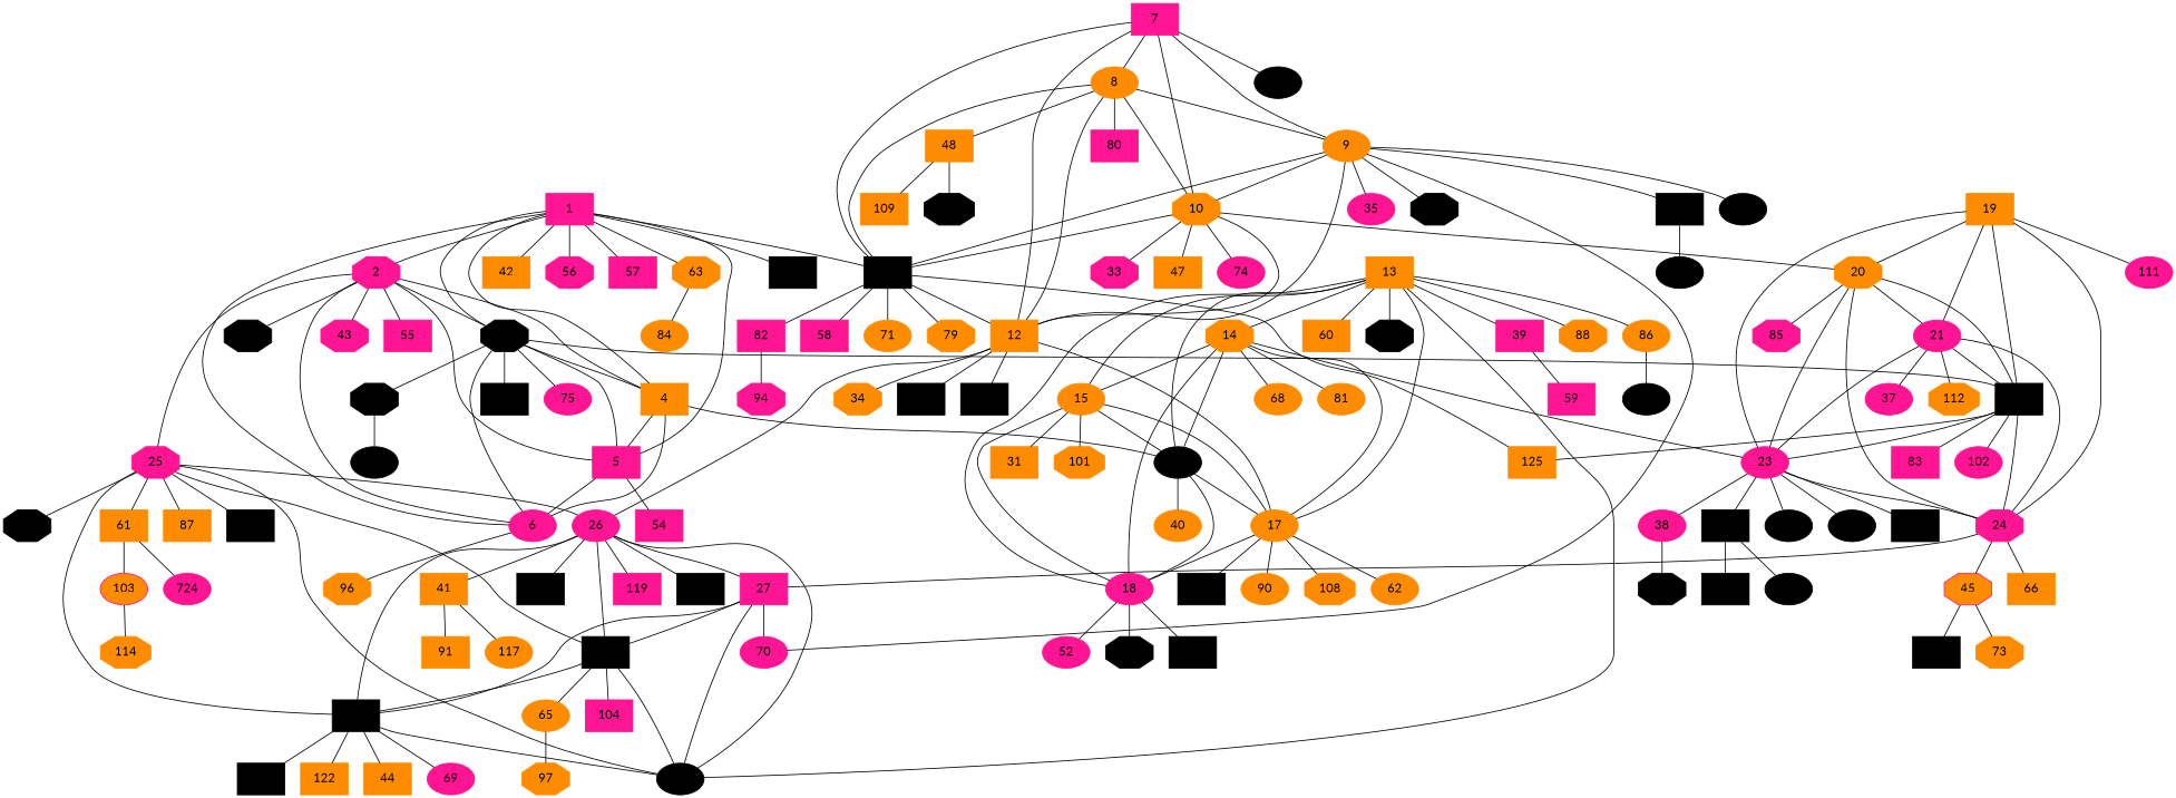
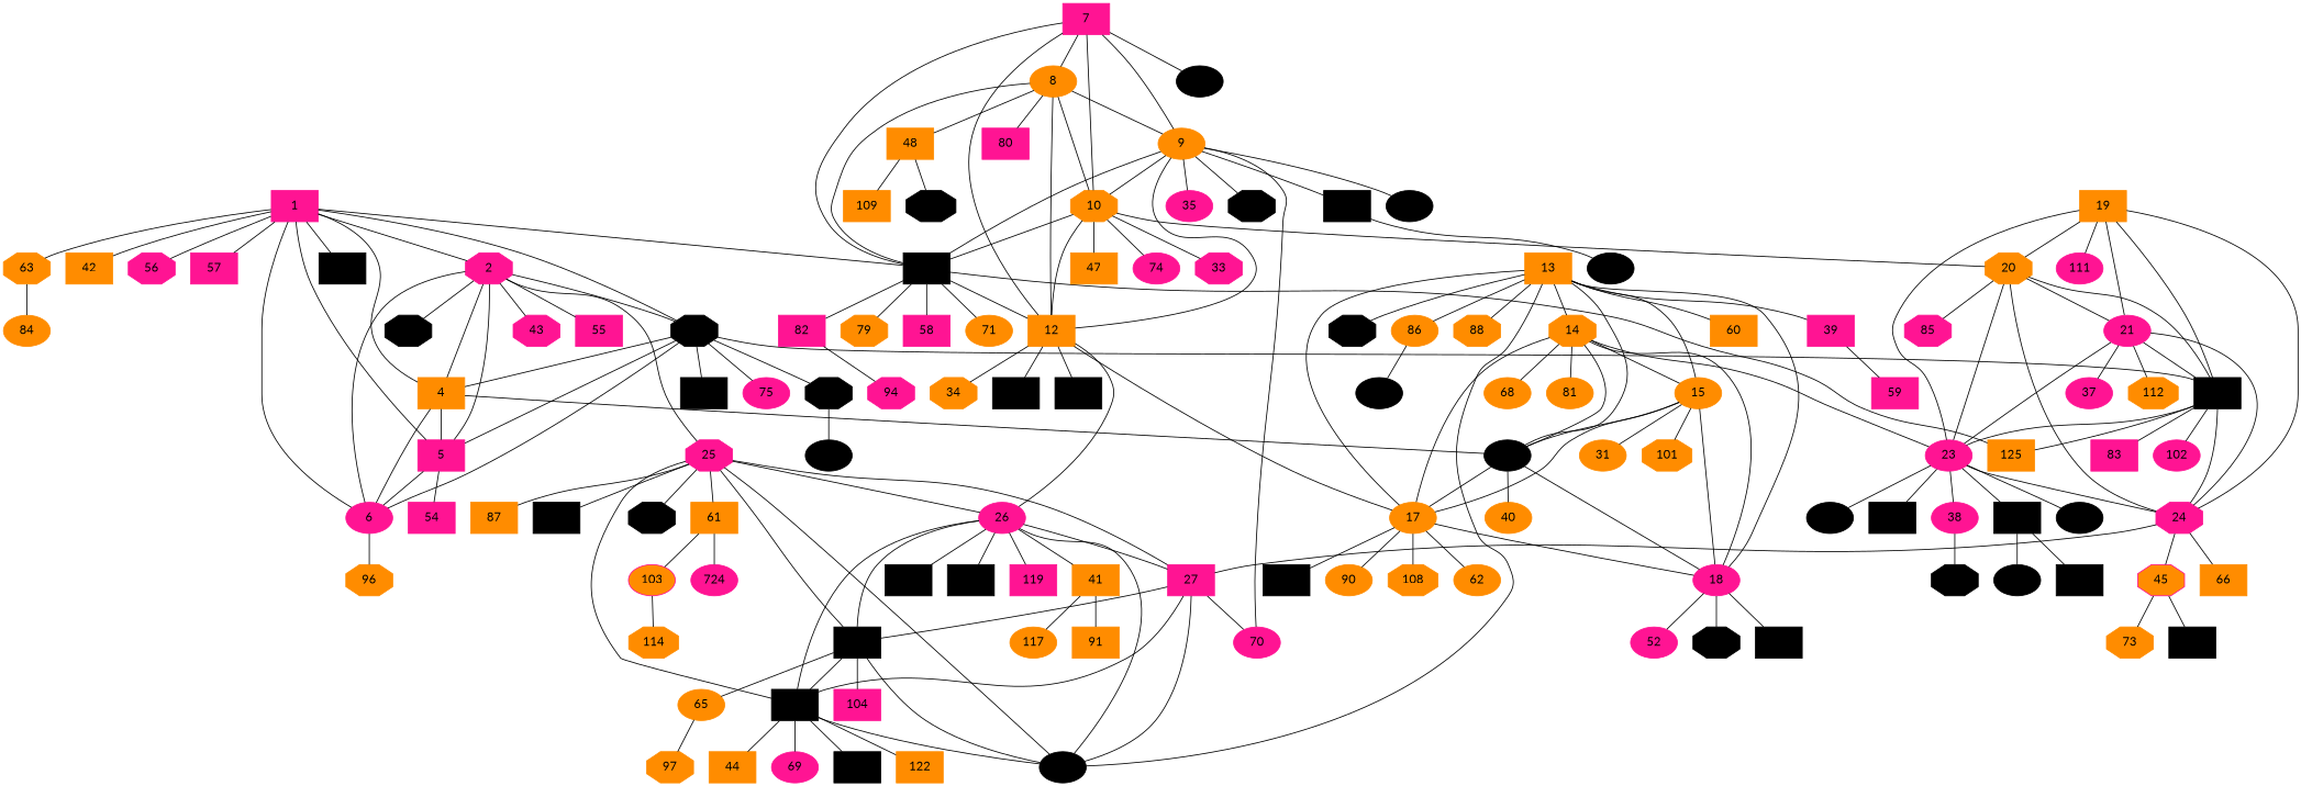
  graph {
    fontname=Lato
    node [color=darkorange fontname=Lato shape=box style=filled]
    edge [fontname=Lato]
    1 [color=deeppink]
    2 [color=deeppink shape=octagon]
    3 [color=black shape=octagon]
    4
    5 [color=deeppink]
    6 [color=deeppink shape=ellipse]
    11 [color=black]
    42
    56 [color=deeppink shape=octagon]
    57 [color=deeppink]
    63 [shape=octagon]
    72 [color=black]
    25 [color=deeppink shape=octagon]
    43 [color=deeppink shape=octagon]
    55 [color=deeppink]
    67 [color=black shape=octagon]
    22 [color=black]
    75 [color=deeppink shape=ellipse]
    92 [color=black shape=octagon]
    106 [color=black]
    16 [color=black shape=ellipse]
    54 [color=deeppink]
    96 [shape=octagon]
    12
    58 [color=deeppink]
    71 [shape=ellipse]
    79 [shape=octagon]
    82 [color=deeppink]
    125
    84 [shape=ellipse]
    26 [color=deeppink shape=ellipse]
    30 [color=black shape=ellipse]
    27 [color=deeppink]
    28 [color=black]
    29 [color=black]
    46 [color=black shape=octagon]
    61
    87
    105 [color=black]
    23 [color=deeppink shape=ellipse]
    24 [color=deeppink shape=octagon]
    83 [color=deeppink]
    102 [color=deeppink shape=ellipse]
    107 [color=black shape=ellipse]
    17 [shape=ellipse]
    18 [color=deeppink shape=ellipse]
    40 [shape=ellipse]
    7 [color=deeppink]
    8 [shape=ellipse]
    9 [shape=ellipse]
    10 [shape=octagon]
    32 [color=black shape=ellipse]
    48
    80 [color=deeppink]
    35 [color=deeppink shape=ellipse]
    64 [color=black shape=octagon]
    70 [color=deeppink shape=ellipse]
    78 [color=black]
    118 [color=black shape=ellipse]
    20 [shape=octagon]
    33 [color=deeppink shape=octagon]
    47
    74 [color=deeppink shape=ellipse]
    34 [shape=octagon]
    50 [color=black]
    93 [color=black]
    109
    120 [color=black shape=octagon]
    123 [color=black shape=ellipse]
    21 [color=deeppink shape=ellipse]
    85 [color=deeppink shape=octagon]
    94 [color=deeppink shape=octagon]
    62 [shape=ellipse]
    76 [color=black]
    90 [shape=ellipse]
    108 [shape=octagon]
    41
    89 [color=black]
    110 [color=black]
    119 [color=deeppink]
    13
    14 [shape=octagon]
    15 [shape=ellipse]
    39 [color=deeppink]
    60
    77 [color=black shape=octagon]
    86 [shape=ellipse]
    88 [shape=octagon]
    68 [shape=ellipse]
    81 [shape=ellipse]
-   31
+   31 [shape=ellipse]
    101 [shape=octagon]
    52 [color=deeppink shape=ellipse]
    53 [color=black shape=octagon]
    116 [color=black]
    59 [color=deeppink]
    99 [color=black shape=ellipse]
    36 [color=black]
    38 [color=deeppink shape=ellipse]
    49 [color=black]
    115 [color=black shape=ellipse]
    121 [color=black shape=ellipse]
    19
    111 [color=deeppink shape=ellipse]
    37 [color=deeppink shape=ellipse]
    112 [shape=octagon]
    45 [color=deeppink fillcolor=darkorange shape=octagon]
    66
    98 [color=black shape=octagon]
    51 [color=black shape=ellipse]
    95 [color=black]
    73 [shape=octagon]
    113 [color=black]
    65 [shape=ellipse]
    104 [color=deeppink]
    44
    69 [color=deeppink shape=ellipse]
    100 [color=black]
    122
    103 [color=deeppink fillcolor=darkorange shape=ellipse]
    n121 [color=deeppink label=724 shape=ellipse]
    91
    117 [shape=ellipse]
    97 [shape=octagon]
    114 [shape=octagon]
    1 -- 2
    1 -- 3
    1 -- 4
    1 -- 5
    1 -- 6
    1 -- 11
    1 -- 42
    1 -- 56
    1 -- 57
    1 -- 63
    1 -- 72
    2 -- 3
    2 -- 4
    2 -- 5
    2 -- 6
    2 -- 25
    2 -- 43
    2 -- 55
    2 -- 67
    3 -- 4
    3 -- 5
    3 -- 6
    3 -- 22
    3 -- 75
    3 -- 92
    3 -- 106
    4 -- 5
    4 -- 6
    4 -- 16
    5 -- 6
    5 -- 54
    6 -- 96
    11 -- 12
    11 -- 58
    11 -- 71
    11 -- 79
    11 -- 82
    11 -- 125
    63 -- 84
    25 -- 26
    25 -- 30
+   25 -- 27
    25 -- 28
    25 -- 29
    25 -- 46
    25 -- 61
    25 -- 87
    25 -- 105
    22 -- 125
    22 -- 23
    22 -- 24
    22 -- 83
    22 -- 102
    92 -- 107
    16 -- 17
    16 -- 18
    16 -- 40
    12 -- 26
    12 -- 17
    12 -- 34
    12 -- 50
    12 -- 93
    82 -- 94
    26 -- 30
    26 -- 27
    26 -- 28
    26 -- 29
    26 -- 41
    26 -- 89
    26 -- 110
    26 -- 119
    27 -- 30
    27 -- 28
    27 -- 29
    27 -- 70
    28 -- 30
    28 -- 29
    28 -- 65
    28 -- 104
    29 -- 30
    29 -- 44
    29 -- 69
    29 -- 100
    29 -- 122
    61 -- 103
    61 -- n121
    23 -- 24
    23 -- 36
    23 -- 38
    23 -- 49
    23 -- 115
    23 -- 121
    24 -- 27
    24 -- 45
    24 -- 66
    17 -- 18
    17 -- 62
    17 -- 76
    17 -- 90
    17 -- 108
    18 -- 52
    18 -- 53
    18 -- 116
    7 -- 11
    7 -- 12
    7 -- 8
    7 -- 9
    7 -- 10
    7 -- 32
    8 -- 11
    8 -- 12
    8 -- 9
    8 -- 10
    8 -- 48
    8 -- 80
    9 -- 11
    9 -- 12
    9 -- 10
    9 -- 35
    9 -- 64
    9 -- 70
    9 -- 78
    9 -- 118
    10 -- 11
    10 -- 12
    10 -- 20
    10 -- 33
    10 -- 47
    10 -- 74
    48 -- 109
    48 -- 120
    78 -- 123
    20 -- 22
    20 -- 23
    20 -- 24
    20 -- 21
    20 -- 85
    21 -- 22
    21 -- 23
    21 -- 24
    21 -- 37
    21 -- 112
    41 -- 91
    41 -- 117
    13 -- 16
    13 -- 30
    13 -- 17
    13 -- 18
    13 -- 14
    13 -- 15
    13 -- 39
    13 -- 60
    13 -- 77
    13 -- 86
    13 -- 88
    14 -- 16
    14 -- 23
    14 -- 17
    14 -- 18
    14 -- 15
    14 -- 68
    14 -- 81
    15 -- 16
    15 -- 17
    15 -- 18
    15 -- 31
    15 -- 101
    39 -- 59
    86 -- 99
    38 -- 98
    49 -- 51
    49 -- 95
    19 -- 22
    19 -- 23
    19 -- 24
    19 -- 20
    19 -- 21
    19 -- 111
    45 -- 73
    45 -- 113
    65 -- 97
    103 -- 114
  }
